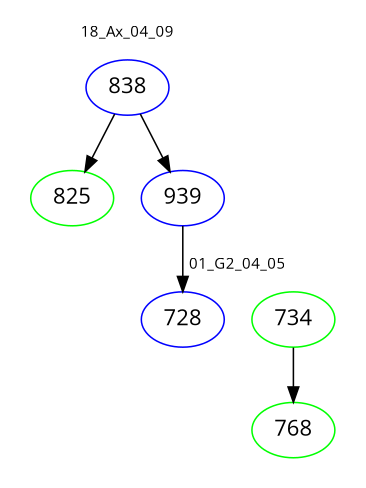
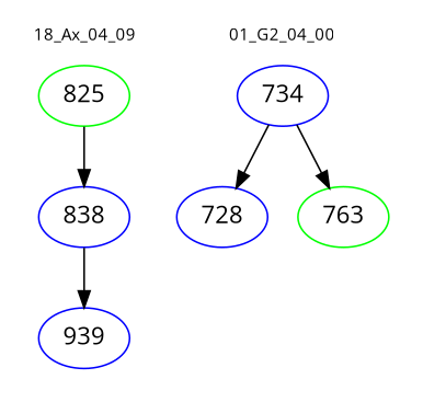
  digraph {
    fontname="Open Sans"
    node [color=blue fontname="Open Sans"]
    edge [color=black fontname="Open Sans"]
    n1 [label=838]
    n2 [color=green label=825]
    n3 [label=939]
-   n4 [color=green label=734]
+   n4 [label=734]
    n5 [label=728]
-   n6 [color=green label=768]
+   n6 [color=green label=763]
    subgraph cluster_1 {
      color=white
      fontsize=10
      label="18_Ax_04_09"
      n1
      n2
      n3
    }
    subgraph cluster_2 {
      color=white
      fontsize=10
-     label="01_G2_04_05"
+     label="01_G2_04_00"
      n4
      n5
      n6
    }
-   n1 -> n2
+   n2 -> n1
    n1 -> n3
-   n3 -> n5
+   n4 -> n5
    n4 -> n6
  }
